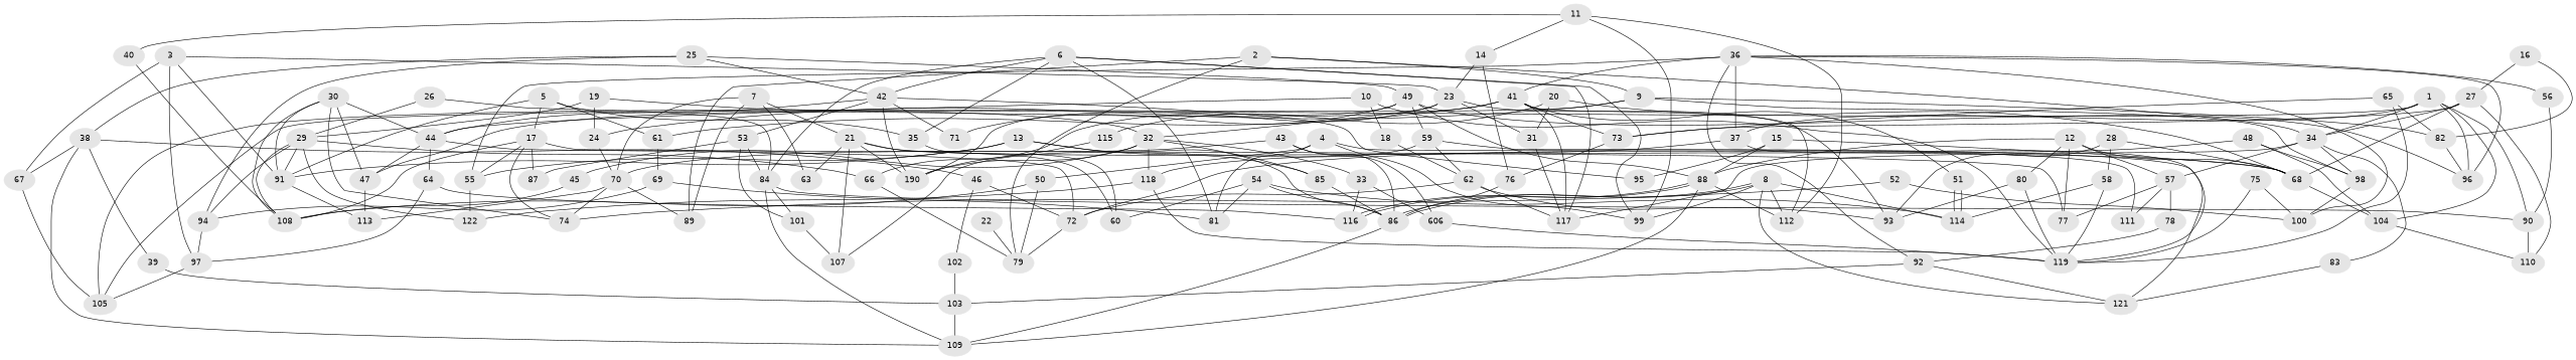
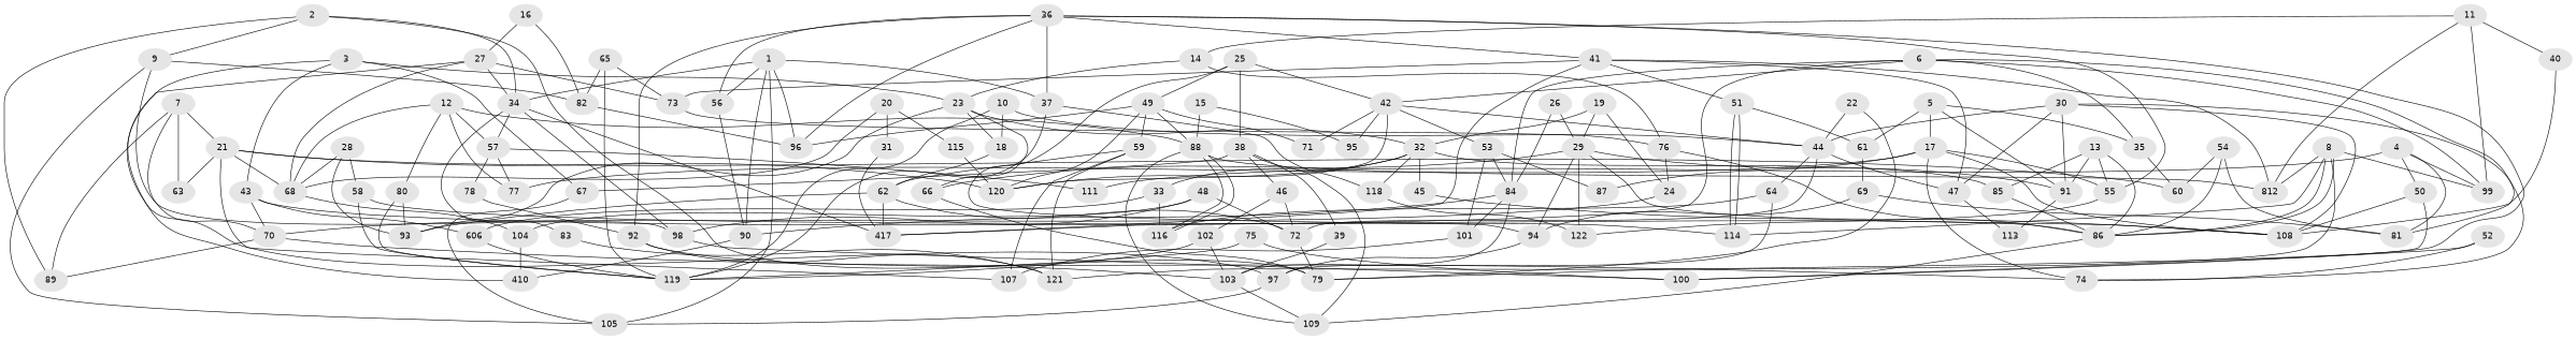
  graph {
    fontname="DejaVu Sans"
    node [color=gray90 fontname="DejaVu Sans" style=filled]
    edge [fontname="DejaVu Sans"]
    1
    34
    37
    56
    90
    96
    105
-   117
+   117 [label=417]
    98
    57
    83
    119
    118
-   110
+   110 [label=410]
    2
    9
    79
    89
    24
    82
    3
    23
    43
    67
    97
    32
    31
    66
    93
    70
    86
    n32 [label=606]
    4
    50
    81
    99
    111
    108
    5
    17
    35
    61
    91
    77
    55
    74
    87
    60
    69
    113
    6
    42
    84
    44
    95
-   120 [label=190]
+   120
    53
    71
    101
    109
    7
    21
    63
    68
    107
    8
-   112
+   112 [label=812]
    114
    121
    100
    10
    18
    62
    47
    64
    72
    11
    14
    40
    76
    12
    80
    88
    78
    104
    116
    13
    85
    122
    15
    16
    27
    73
    19
    29
    94
    33
    45
    20
    115
    22
    25
    38
    49
    39
    46
    59
    26
    28
    58
    30
    36
    41
    92
    51
    103
    102
    48
    52
    54
    65
    75
    1 -- 34
    1 -- 37
-   1 -- 104
+   1 -- 56
    1 -- 90
    1 -- 96
    1 -- 105
    34 -- 117
    34 -- 98
    34 -- 57
    34 -- 83
    37 -- 119
    37 -- 118
    56 -- 90
    90 -- 110
    98 -- 100
    57 -- 111
    57 -- 77
    57 -- 78
    83 -- 121
    118 -- 122
    2 -- 34
    2 -- 9
    2 -- 79
    2 -- 89
    9 -- 105
    9 -- 98
-   9 -- 24
+   76 -- 24
    9 -- 82
    24 -- 70
    82 -- 96
    3 -- 23
-   3 -- 91
+   3 -- 43
    3 -- 67
    3 -- 97
    23 -- 32
-   23 -- 31
+   23 -- 18
    23 -- 66
    23 -- 93
    43 -- 70
    43 -- 86
    43 -- n32
    67 -- 105
    97 -- 105
    32 -- 118
    32 -- 120
    32 -- 85
    32 -- 33
    32 -- 45
    31 -- 117
    66 -- 79
    70 -- 89
    70 -- 74
-   70 -- 113
    86 -- 109
    n32 -- 119
    4 -- 50
    4 -- 81
    4 -- 99
    4 -- 111
    50 -- 79
    50 -- 108
    5 -- 17
    5 -- 35
    5 -- 61
    5 -- 91
    17 -- 108
    17 -- 77
    17 -- 55
    17 -- 74
    17 -- 87
    35 -- 60
    61 -- 69
    91 -- 113
    55 -- 122
    69 -- 81
    69 -- 94
    6 -- 117
    6 -- 81
    6 -- 99
    6 -- 35
    6 -- 42
    6 -- 84
    42 -- 44
    42 -- 95
    42 -- 120
    42 -- 53
    42 -- 71
    84 -- 90
    84 -- 101
-   84 -- 109
+   84 -- 103
    44 -- 47
    44 -- 64
    44 -- 72
    53 -- 87
    53 -- 84
    53 -- 101
    101 -- 107
    7 -- 89
    7 -- 70
    7 -- 21
    7 -- 63
    21 -- 60
    21 -- 120
    21 -- 63
    21 -- 68
    21 -- 107
    68 -- 104
    8 -- 86
    8 -- 86
    8 -- 99
    8 -- 112
    8 -- 114
    8 -- 121
    10 -- 119
    10 -- 44
    10 -- 18
    18 -- 62
    62 -- 117
    62 -- 93
    62 -- 72
    47 -- 113
    64 -- 97
    64 -- 116
    72 -- 79
    11 -- 99
    11 -- 112
    11 -- 14
    11 -- 40
    14 -- 23
    14 -- 76
    40 -- 108
    76 -- 86
    12 -- 57
    12 -- 77
    12 -- 68
    12 -- 80
    12 -- 88
    80 -- 119
    80 -- 93
    88 -- 109
    88 -- 112
    88 -- 116
    88 -- 116
    78 -- 92
    104 -- 110
    13 -- 86
    13 -- 91
    13 -- 55
    13 -- 85
    85 -- 86
    15 -- 95
-   15 -- 68
    15 -- 88
    16 -- 82
    16 -- 27
    27 -- 34
    27 -- 110
    27 -- 68
    27 -- 73
    73 -- 76
    19 -- 24
    19 -- 32
    19 -- 29
    29 -- 66
    29 -- 108
    29 -- 91
    29 -- 122
    29 -- 94
    94 -- 97
    33 -- n32
    33 -- 116
    45 -- 108
    20 -- 31
    20 -- 68
    20 -- 115
    115 -- 120
    22 -- 79
+   22 -- 44
    25 -- 42
    25 -- 94
    25 -- 38
    25 -- 49
    38 -- 67
    38 -- 109
    38 -- 39
    38 -- 46
    49 -- 96
    49 -- 120
    49 -- 71
    49 -- 88
    49 -- 59
    39 -- 103
    46 -- 72
    46 -- 102
    59 -- 107
    59 -- 121
    59 -- 62
    26 -- 84
    26 -- 29
    28 -- 93
    28 -- 68
    28 -- 58
    58 -- 119
    58 -- 114
    30 -- 108
    30 -- 91
    30 -- 74
    30 -- 44
    30 -- 47
    36 -- 37
    36 -- 56
    36 -- 96
    36 -- 55
    36 -- 100
    36 -- 41
    36 -- 92
    41 -- 117
-   41 -- 61
+   51 -- 61
    41 -- 112
    41 -- 47
    41 -- 73
    41 -- 51
    92 -- 121
    92 -- 103
    51 -- 114
    51 -- 114
    103 -- 109
-   118 -- 119
+   102 -- 119
    102 -- 103
    48 -- 98
    48 -- 72
    48 -- 104
    52 -- 74
    52 -- 100
    54 -- 86
    54 -- 81
    54 -- 60
-   54 -- 114
    65 -- 119
    65 -- 82
    65 -- 73
    75 -- 119
    75 -- 100
  }
